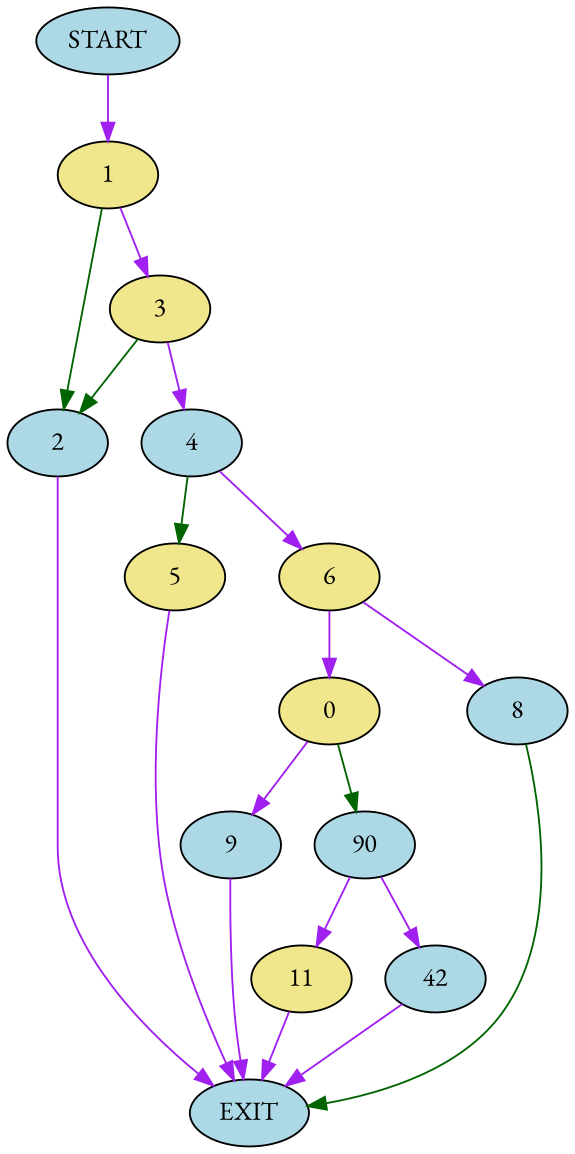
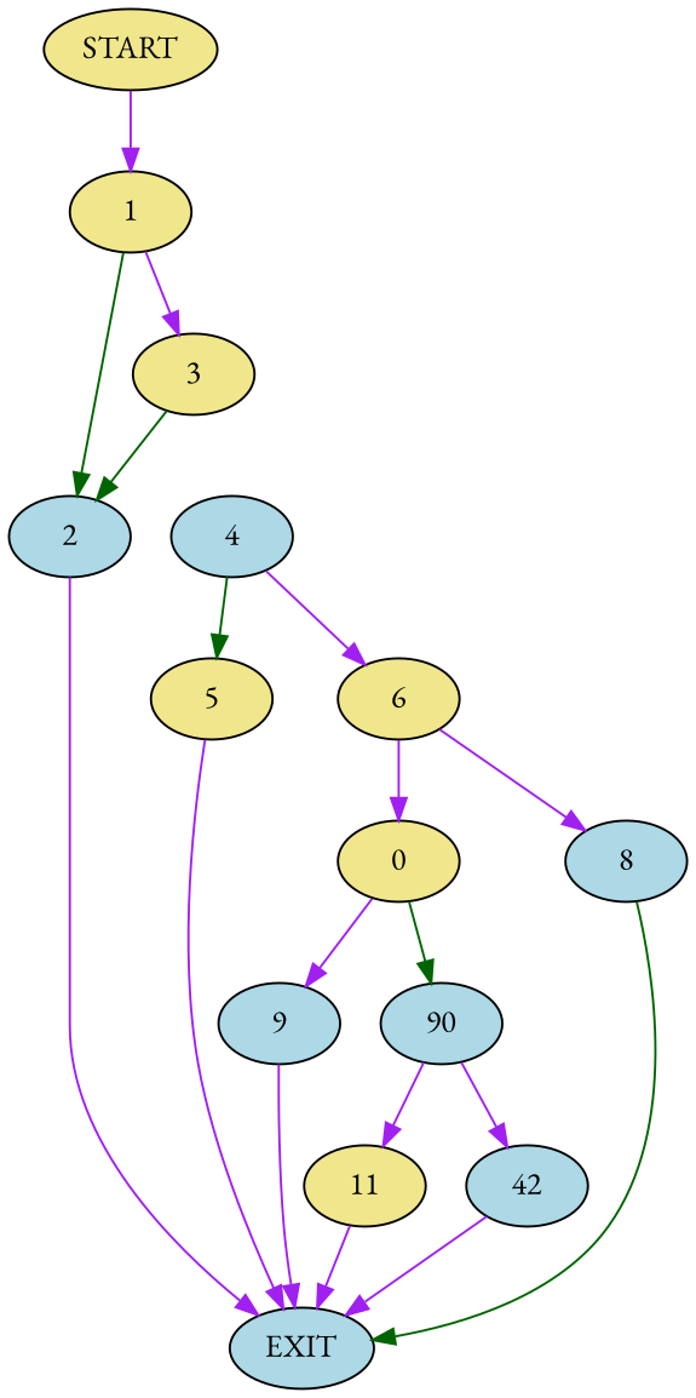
  digraph {
    fontname="EB Garamond"
    node [fillcolor=khaki fontname="EB Garamond" style=filled]
    edge [color=purple fontname="EB Garamond"]
-   n1 [fillcolor=lightblue label=START]
+   n1 [label=START]
    1
    2 [fillcolor=lightblue]
    3
    n5 [fillcolor=lightblue label=EXIT]
    4 [fillcolor=lightblue]
    5
    6
    n9 [label=0]
    8 [fillcolor=lightblue]
    9 [fillcolor=lightblue]
    n12 [fillcolor=lightblue label=90]
    11
    n14 [fillcolor=lightblue label=42]
    n1 -> 1
    1 -> 2 [color=darkgreen]
    1 -> 3
    2 -> n5
    3 -> 2 [color=darkgreen]
-   3 -> 4
    4 -> 5 [color=darkgreen]
    4 -> 6
    5 -> n5
    6 -> n9
    6 -> 8
    n9 -> 9
    n9 -> n12 [color=darkgreen]
    8 -> n5 [color=darkgreen]
    9 -> n5
    n12 -> 11
    n12 -> n14
    11 -> n5
    n14 -> n5
  }
